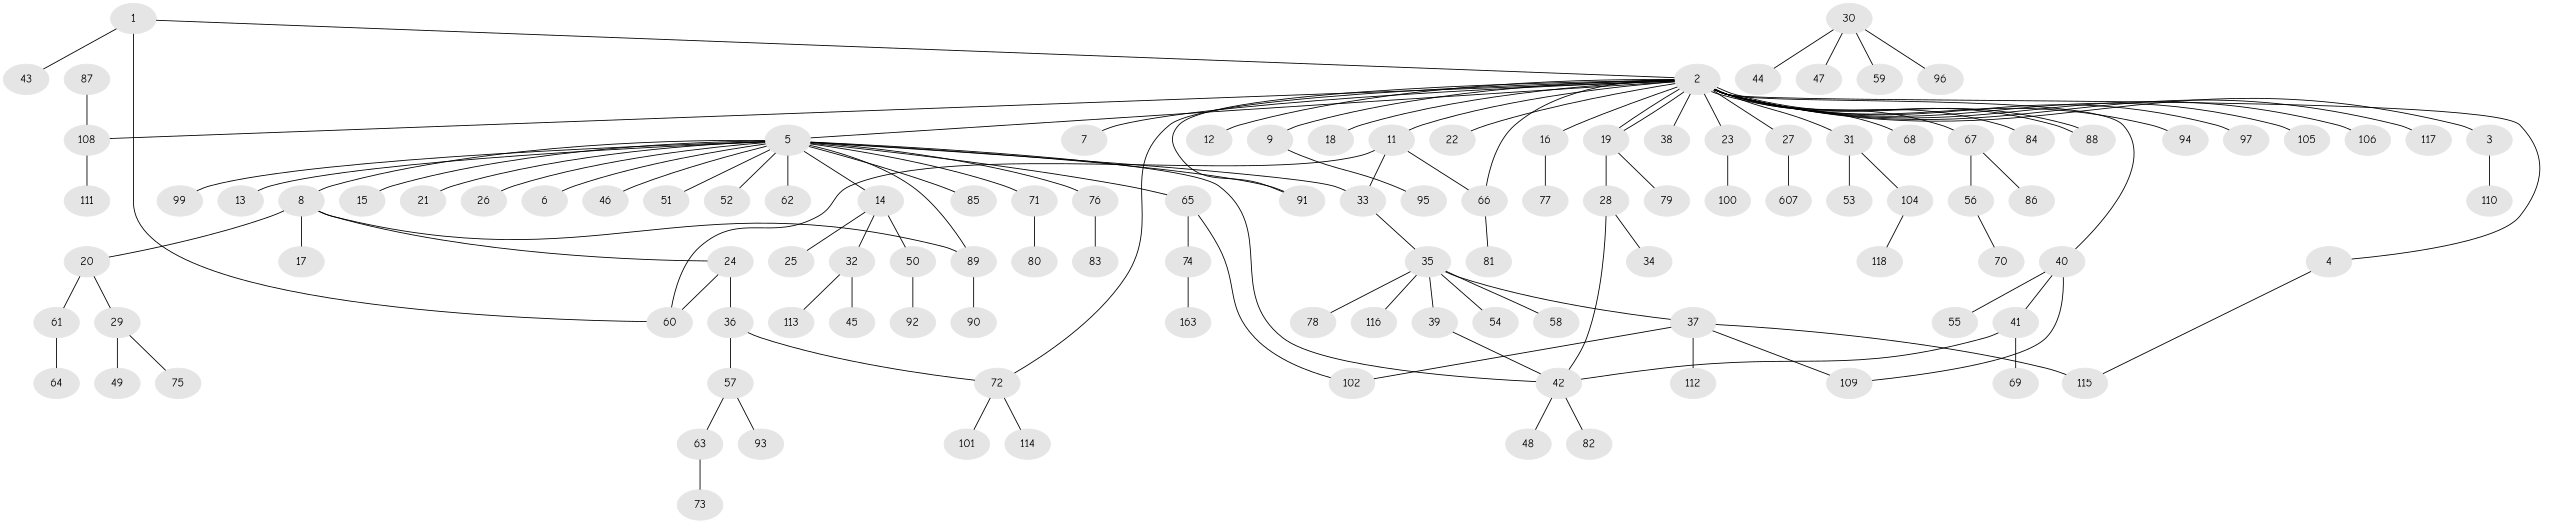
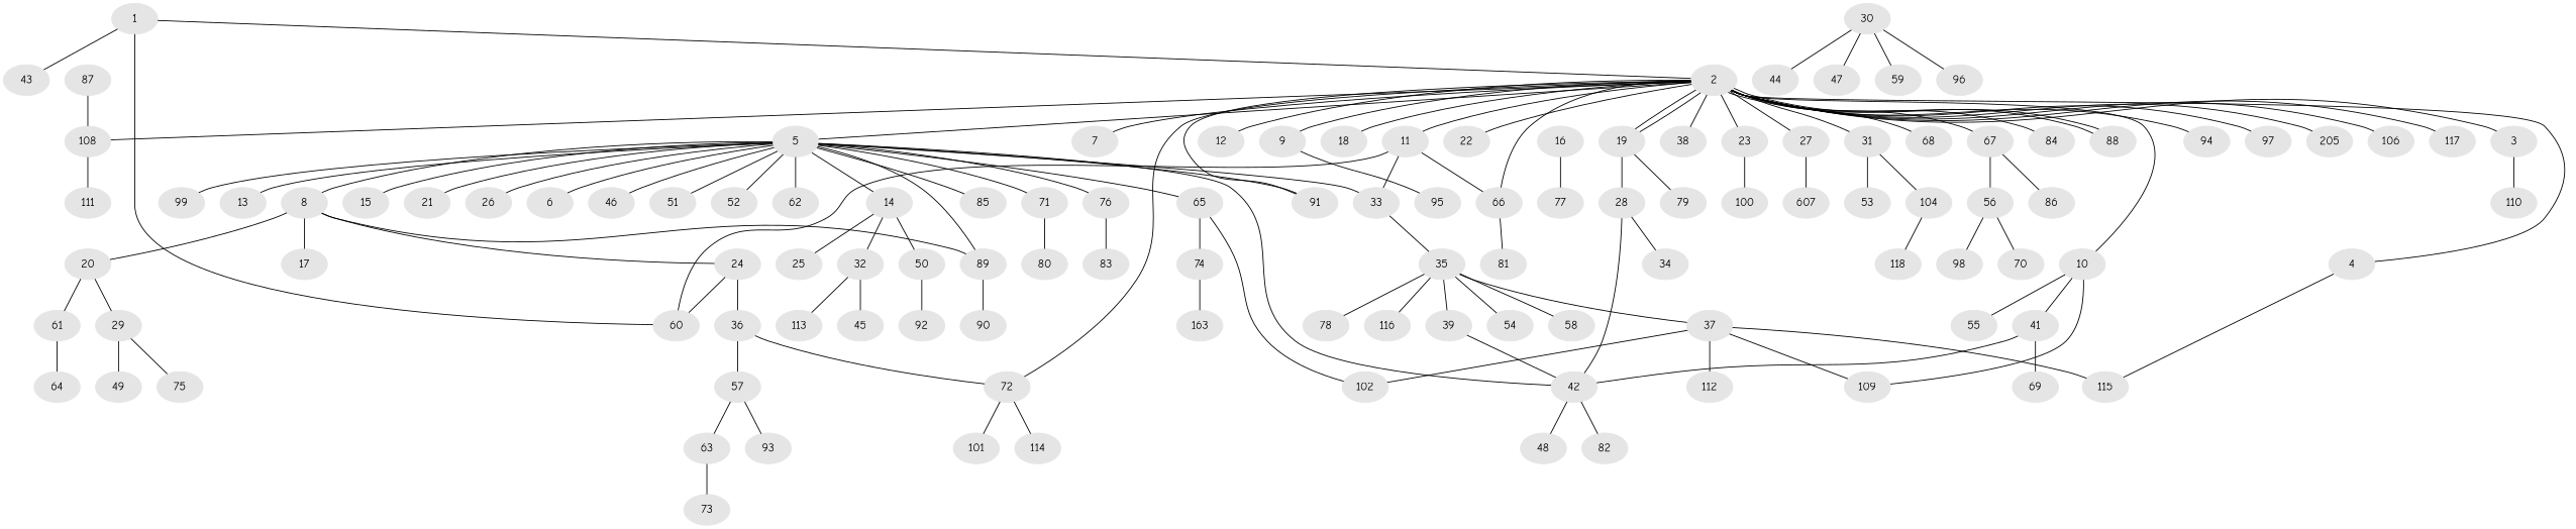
  graph {
    fontname="Comic Neue"
    node [color=gray90 fontname="Comic Neue" style=filled]
    edge [fontname="Comic Neue"]
    1
    2
    43
    60
    3
    4
    5
    7
    9
    11
    12
    16
    18
    19
    22
    23
    27
    31
    38
-   40
+   40 [label=10]
    66
    67
    68
    72
    84
    88
    91
    94
    97
-   105
+   105 [label=205]
    106
    108
    117
    110
    115
    6
    8
    13
    14
    15
    21
    26
    33
    42
    46
    51
    52
    62
    65
    71
    76
    85
    89
    99
    95
    77
    28
    79
    100
    n60 [label=607]
    53
    104
    109
    41
    55
    56
    70
+   98
    81
    86
    101
    114
    111
    17
    20
    24
    25
    32
    50
    35
    48
    82
    102
    74
    80
    83
    90
    29
    61
    36
    87
    30
    44
    47
    59
    96
    45
    113
    92
    34
    49
    75
    64
    57
    118
    37
    39
    54
    58
    78
    116
    112
    63
    93
    69
    73
    n117 [label=163]
    1 -- 2
    1 -- 43
    1 -- 60
    2 -- 3
    2 -- 4
    2 -- 5
    2 -- 7
    2 -- 9
    2 -- 11
    2 -- 12
-   2 -- 16
    2 -- 18
    2 -- 19
    2 -- 19
    2 -- 22
    2 -- 23
    2 -- 27
    2 -- 31
    2 -- 38
    2 -- 40
    2 -- 66
    2 -- 67
    2 -- 68
    2 -- 72
    2 -- 84
    2 -- 88
    2 -- 88
    2 -- 91
    2 -- 94
    2 -- 97
    2 -- 105
    2 -- 106
    2 -- 108
    2 -- 117
    3 -- 110
    4 -- 115
    5 -- 91
    5 -- 6
    5 -- 8
    5 -- 13
    5 -- 14
    5 -- 15
    5 -- 21
    5 -- 26
    5 -- 33
    5 -- 42
    5 -- 46
    5 -- 51
    5 -- 52
    5 -- 62
    5 -- 65
    5 -- 71
    5 -- 76
    5 -- 85
    5 -- 89
    5 -- 99
    9 -- 95
    11 -- 60
    11 -- 66
    11 -- 33
    16 -- 77
    19 -- 28
    19 -- 79
    23 -- 100
    27 -- n60
    31 -- 53
    31 -- 104
    40 -- 109
    40 -- 41
    40 -- 55
    66 -- 81
    67 -- 56
    67 -- 86
    72 -- 101
    72 -- 114
    108 -- 111
    8 -- 89
    8 -- 17
    8 -- 20
    8 -- 24
    14 -- 25
    14 -- 32
    14 -- 50
    33 -- 35
    42 -- 48
    42 -- 82
    65 -- 102
    65 -- 74
    71 -- 80
    76 -- 83
    89 -- 90
    28 -- 42
    28 -- 34
    104 -- 118
    41 -- 42
    41 -- 69
    56 -- 70
+   56 -- 98
    20 -- 29
    20 -- 61
    24 -- 60
    24 -- 36
    32 -- 45
    32 -- 113
    50 -- 92
    35 -- 37
    35 -- 39
    35 -- 54
    35 -- 58
    35 -- 78
    35 -- 116
    74 -- n117
    29 -- 49
    29 -- 75
    61 -- 64
    36 -- 72
    36 -- 57
    87 -- 108
    30 -- 44
    30 -- 47
    30 -- 59
    30 -- 96
    57 -- 63
    57 -- 93
    37 -- 115
    37 -- 109
    37 -- 102
    37 -- 112
    39 -- 42
    63 -- 73
  }
